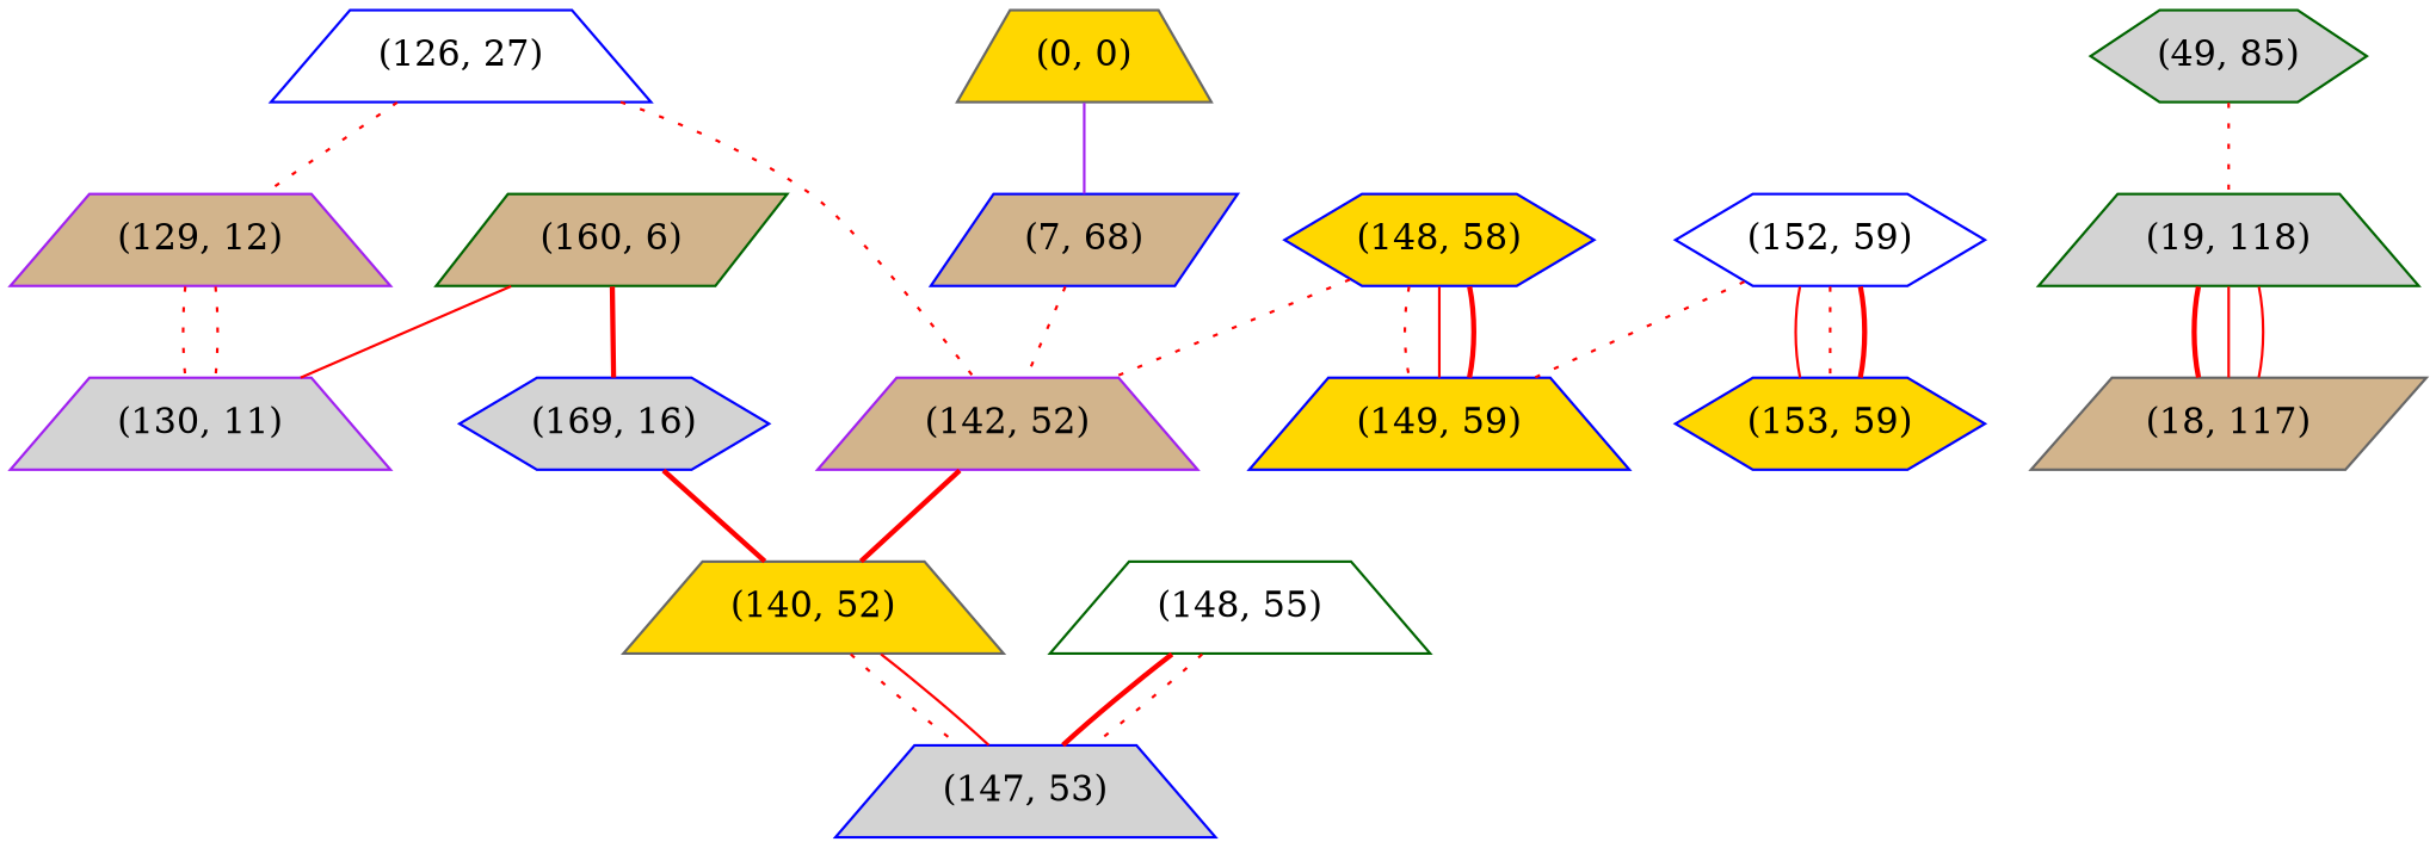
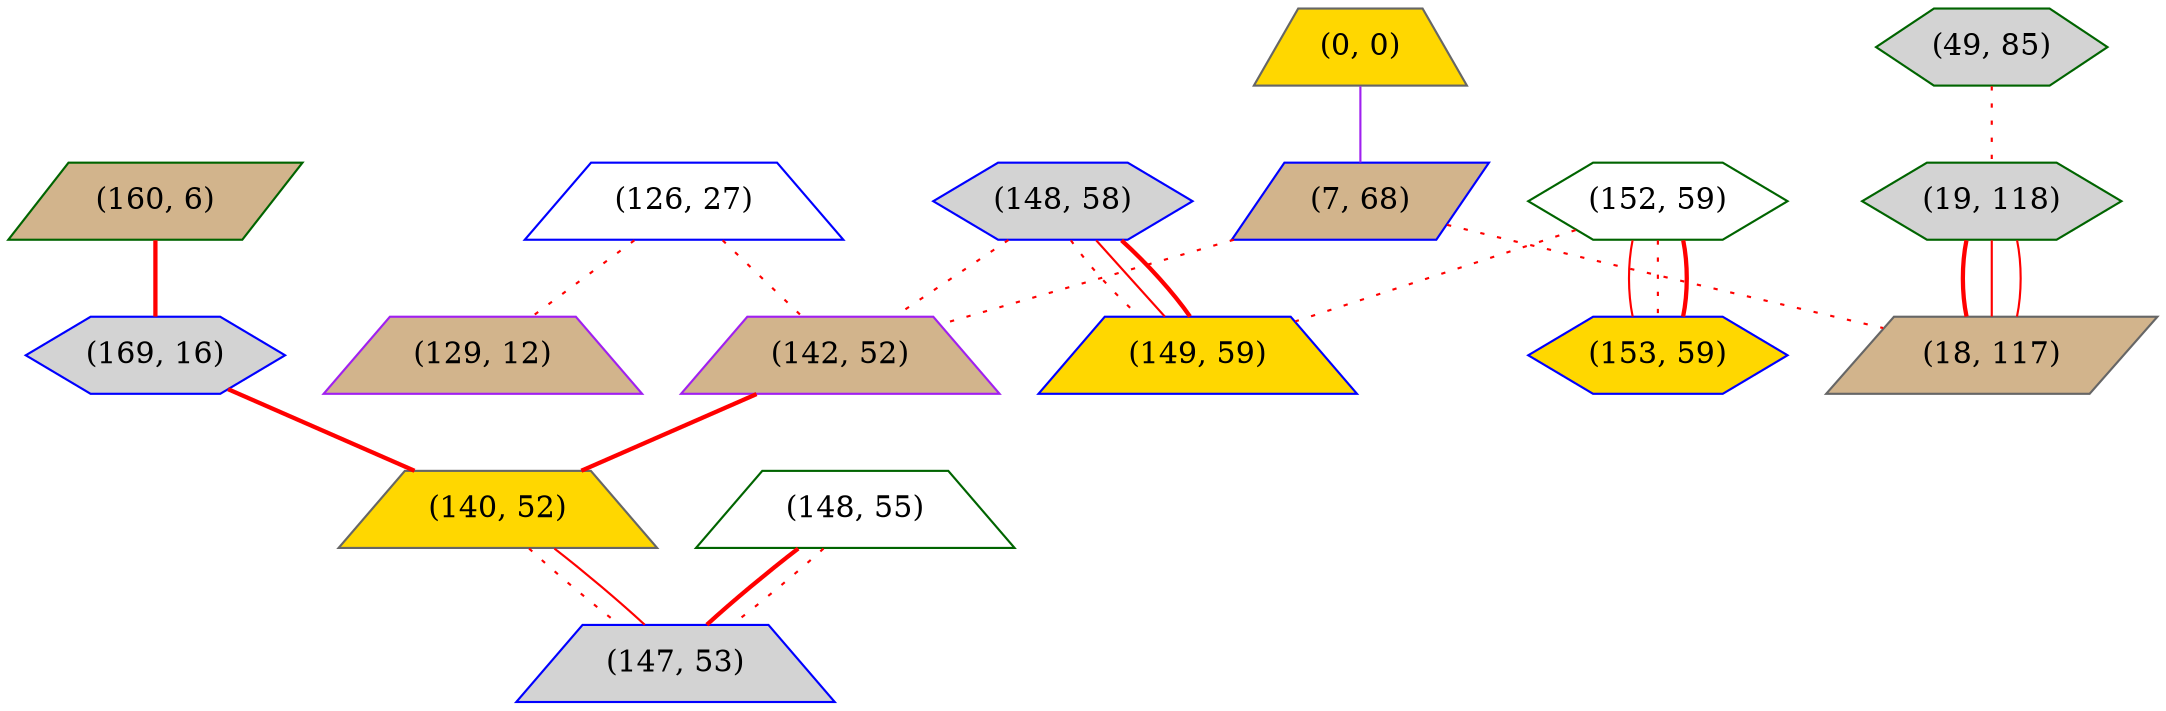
  graph {
    node [color=blue fillcolor=lightgrey shape=trapezium style=filled]
    edge [color=red style=dotted weight=1]
    "(126, 27)" [fillcolor=white]
    "(129, 12)" [color=purple fillcolor=tan]
    "(142, 52)" [color=purple fillcolor=tan]
-   "(130, 11)" [color=purple]
    n5 [color=gray40 fillcolor=gold label="(140, 52)"]
-   "(148, 58)" [fillcolor=gold shape=hexagon]
+   "(148, 58)" [shape=hexagon]
    "(149, 59)" [fillcolor=gold]
    "(148, 55)" [color=darkgreen fillcolor=white]
    "(147, 53)"
    "(0, 0)" [color=gray40 fillcolor=gold]
    "(7, 68)" [fillcolor=tan shape=parallelogram]
    "(18, 117)" [color=gray40 fillcolor=tan shape=parallelogram]
    "(160, 6)" [color=darkgreen fillcolor=tan shape=parallelogram]
    "(169, 16)" [shape=hexagon]
-   "(152, 59)" [fillcolor=white shape=hexagon]
+   "(152, 59)" [color=darkgreen fillcolor=white shape=hexagon]
    "(153, 59)" [fillcolor=gold shape=hexagon]
    "(49, 85)" [color=darkgreen shape=hexagon]
-   "(19, 118)" [color=darkgreen]
+   "(19, 118)" [color=darkgreen shape=hexagon]
    "(126, 27)" -- "(129, 12)"
    "(126, 27)" -- "(142, 52)"
-   "(129, 12)" -- "(130, 11)"
-   "(129, 12)" -- "(130, 11)"
    "(142, 52)" -- n5 [style=bold]
    n5 -- "(147, 53)"
    n5 -- "(147, 53)" [style=solid]
    "(148, 58)" -- "(142, 52)"
    "(148, 58)" -- "(149, 59)"
    "(148, 58)" -- "(149, 59)" [style=solid]
    "(148, 58)" -- "(149, 59)" [style=bold]
    "(148, 55)" -- "(147, 53)" [style=bold]
    "(148, 55)" -- "(147, 53)"
    "(0, 0)" -- "(7, 68)" [color=purple style=solid weight=4]
    "(7, 68)" -- "(142, 52)"
-   "(160, 6)" -- "(130, 11)" [style=solid]
+   "(7, 68)" -- "(18, 117)"
    "(160, 6)" -- "(169, 16)" [style=bold]
    "(169, 16)" -- n5 [style=bold]
    "(152, 59)" -- "(149, 59)"
    "(152, 59)" -- "(153, 59)" [style=solid]
    "(152, 59)" -- "(153, 59)"
    "(152, 59)" -- "(153, 59)" [style=bold]
    "(49, 85)" -- "(19, 118)"
    "(19, 118)" -- "(18, 117)" [style=bold]
    "(19, 118)" -- "(18, 117)" [style=solid]
    "(19, 118)" -- "(18, 117)" [style=solid]
  }
